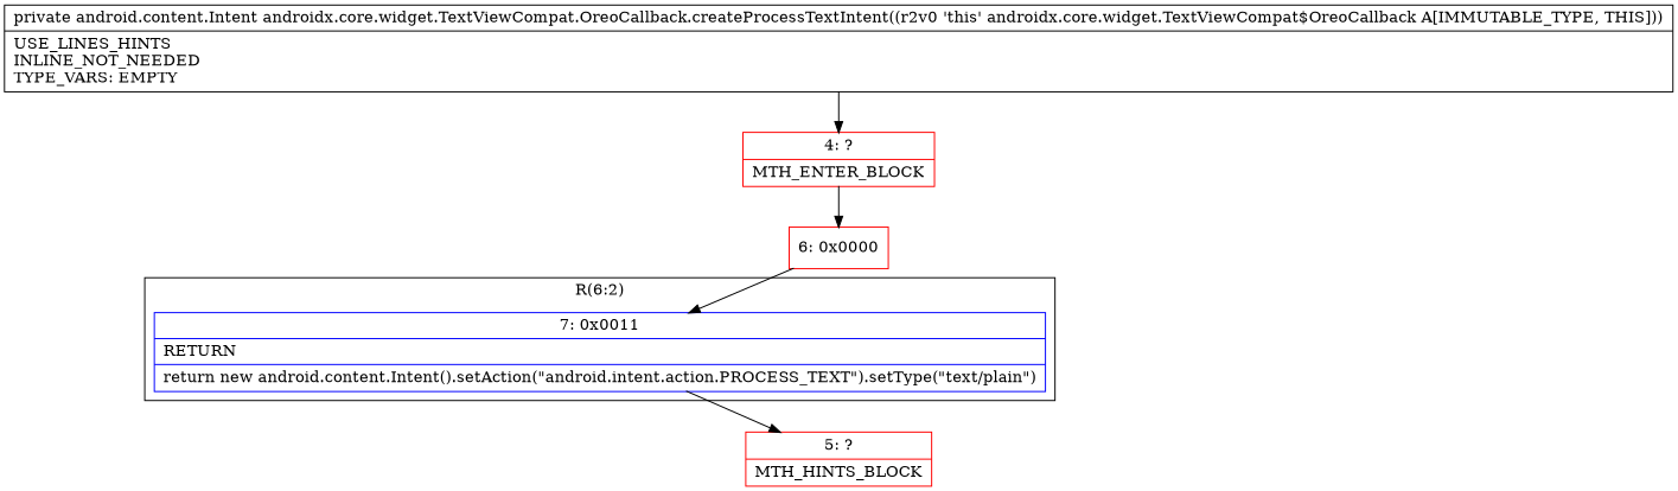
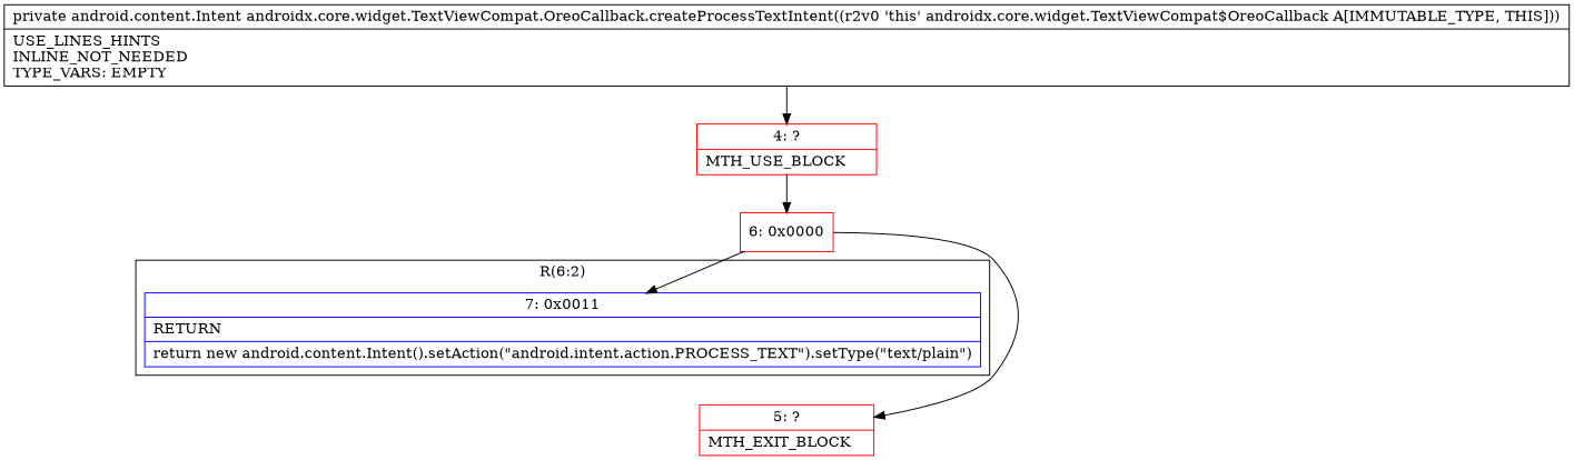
  digraph {
    node [color=red shape=record]
    n1 [color=blue label="{7\:\ 0x0011|RETURN\l|return new android.content.Intent().setAction(\"android.intent.action.PROCESS_TEXT\").setType(\"text\/plain\")\l}"]
-   n2 [label="{5\:\ ?|MTH_HINTS_BLOCK\l}"]
-   n3 [label="{4\:\ ?|MTH_ENTER_BLOCK\l}"]
+   n2 [label="{5\:\ ?|MTH_EXIT_BLOCK\l}"]
+   n3 [label="{4\:\ ?|MTH_USE_BLOCK\l}"]
    n4 [label="{6\:\ 0x0000}"]
    n5 [label="{private android.content.Intent androidx.core.widget.TextViewCompat.OreoCallback.createProcessTextIntent((r2v0 'this' androidx.core.widget.TextViewCompat$OreoCallback A[IMMUTABLE_TYPE, THIS]))  | USE_LINES_HINTS\lINLINE_NOT_NEEDED\lTYPE_VARS: EMPTY\l}" color=""]
    subgraph cluster_1 {
      label="R(6:2)"
      n1
    }
-   n1 -> n2
+   n4 -> n2
    n3 -> n4
    n4 -> n1
    n5 -> n3
  }
